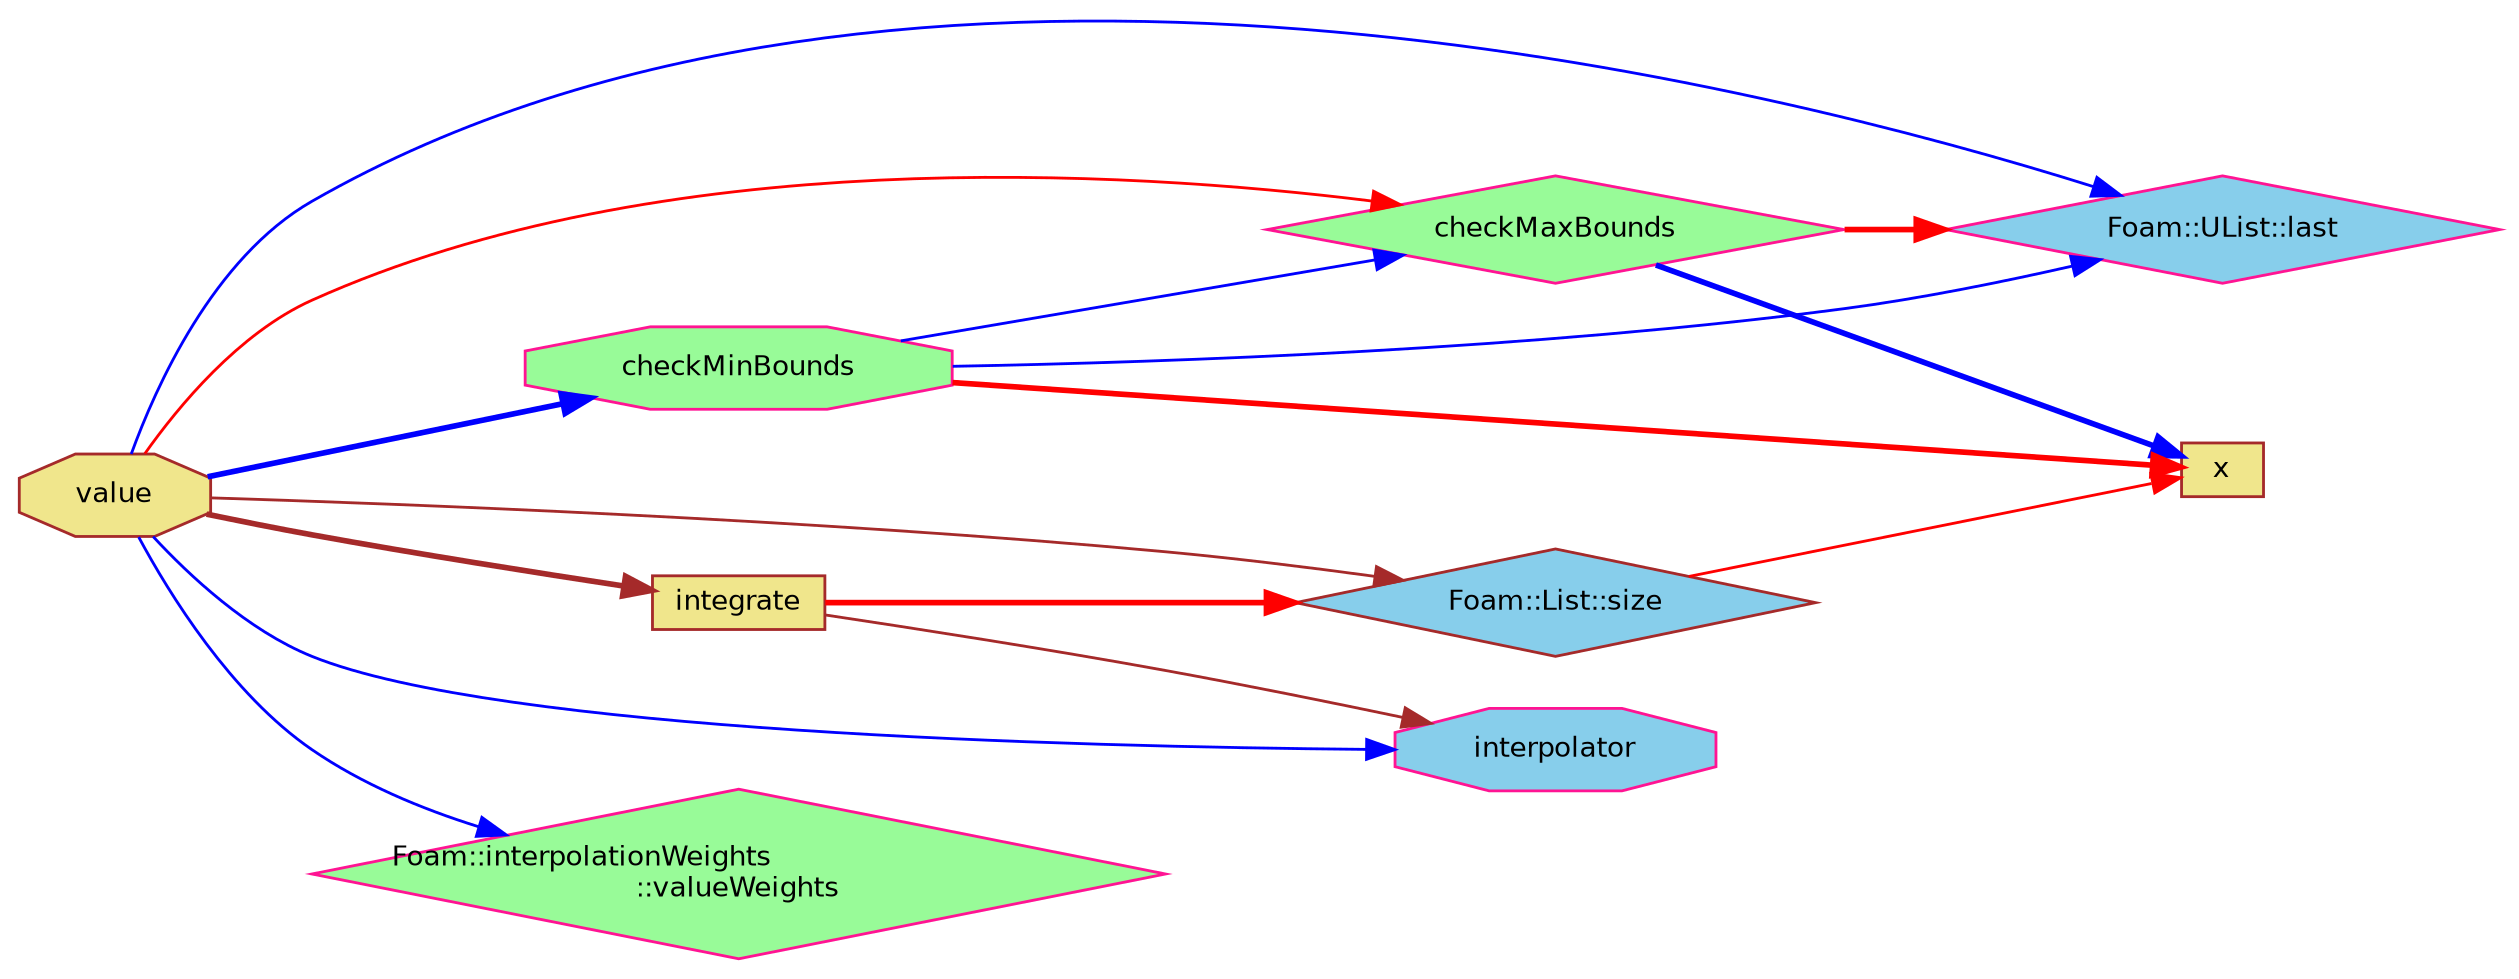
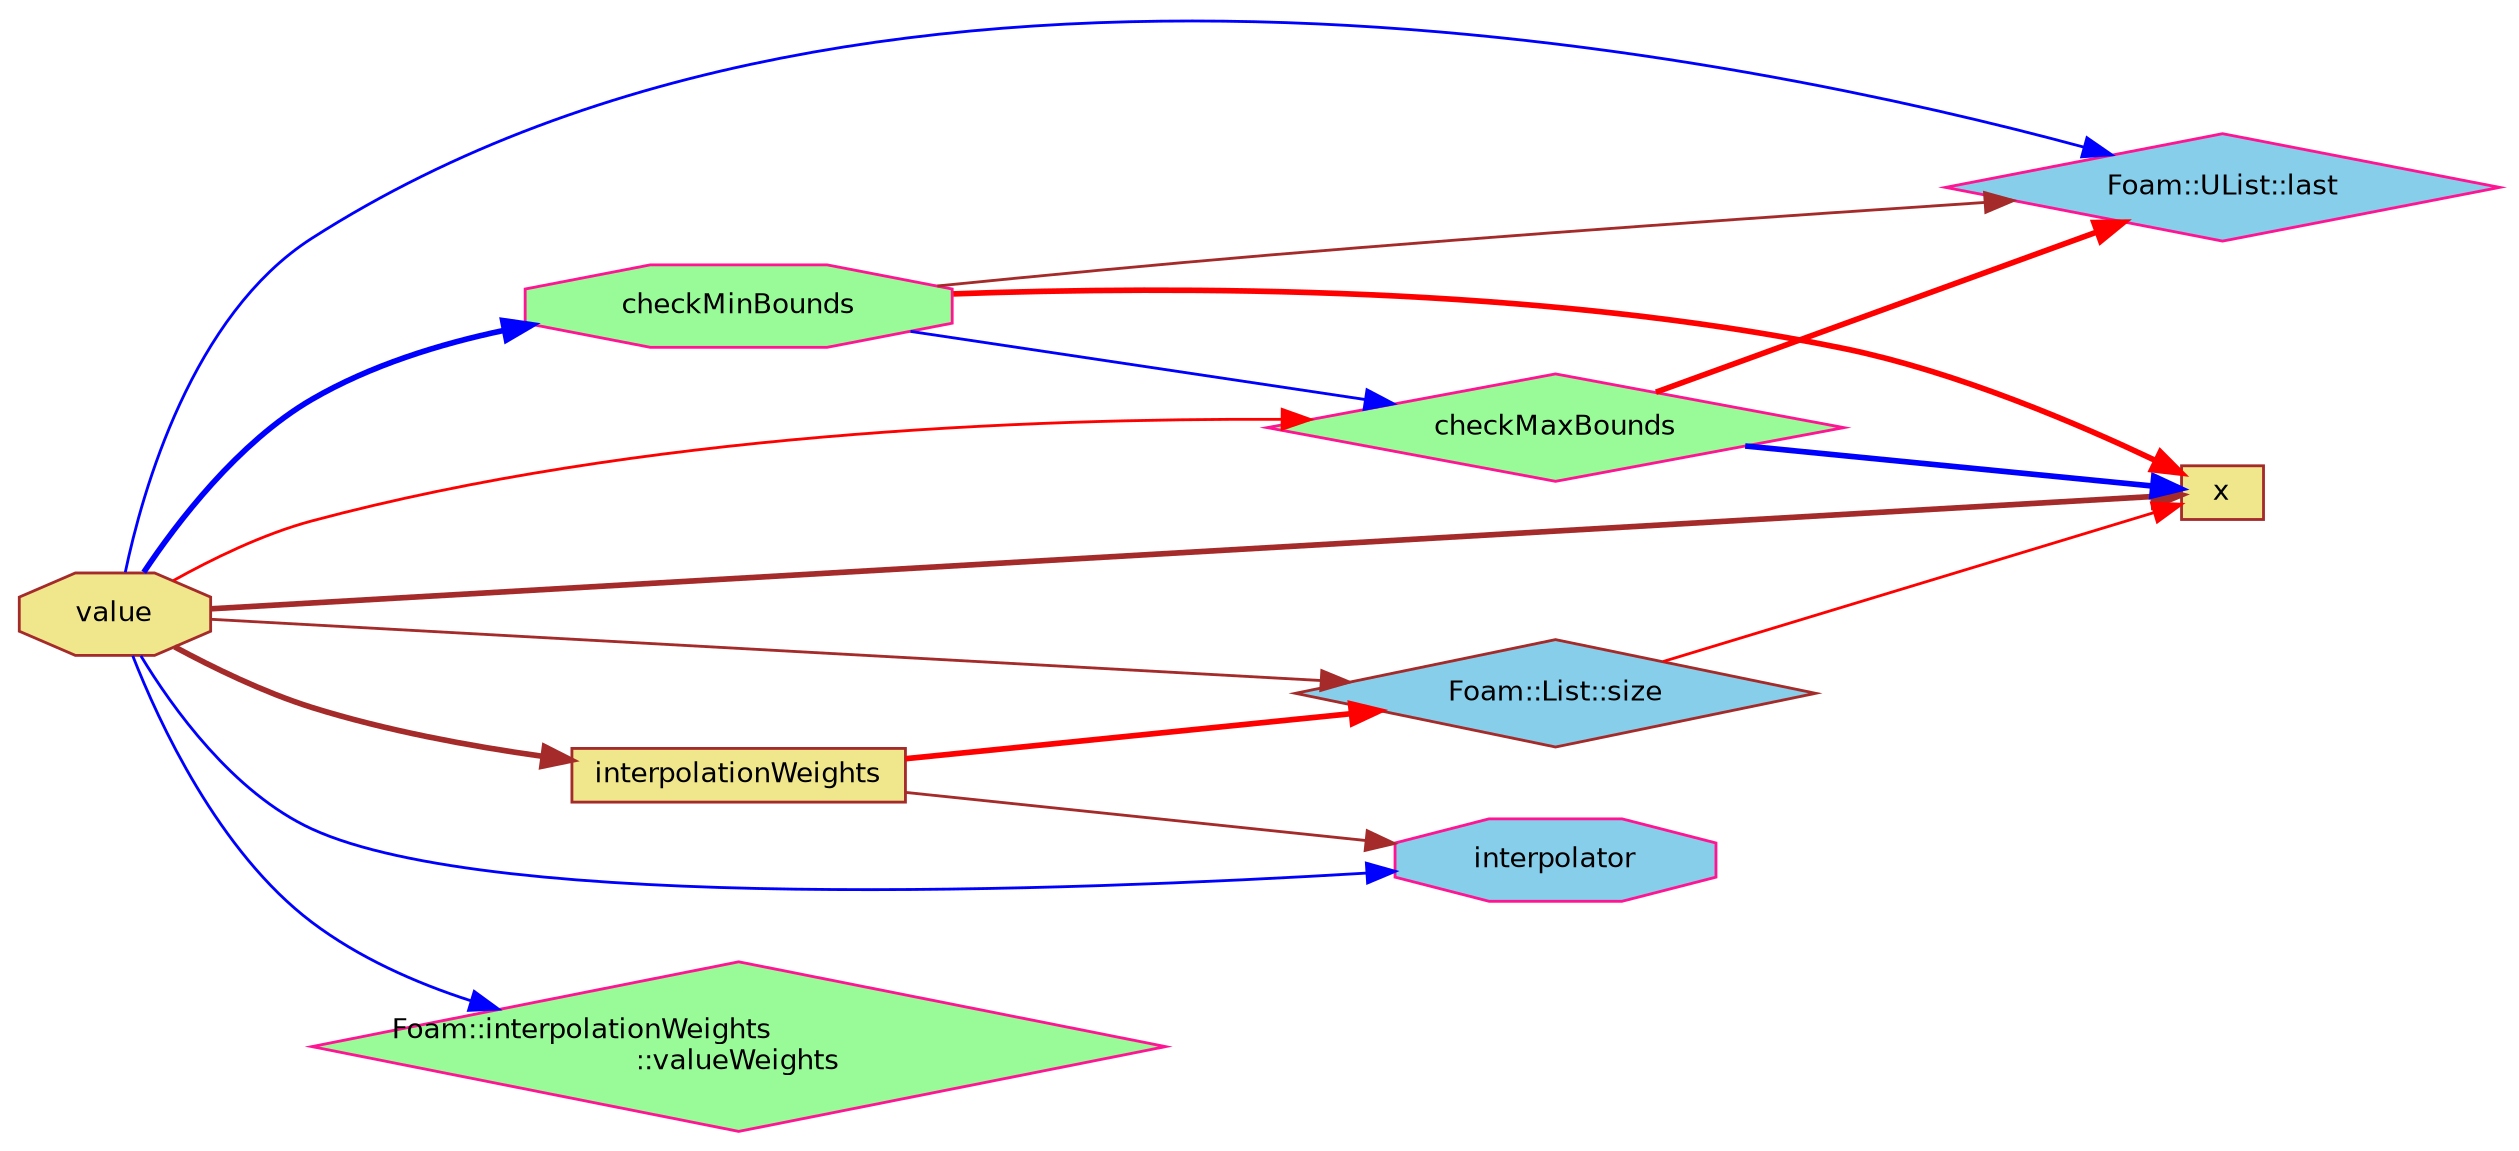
  digraph {
    rankdir=LR
    node [color=deeppink fillcolor=khaki fontname=Helvetica fontsize=10 shape=diamond style=filled]
    edge [color=blue fontname=Helvetica fontsize=10 labelfontname=Helvetica labelfontsize=10 style=solid]
    n1 [color=brown fontcolor=black height=0.2 label=value shape=octagon width=0.4]
    n2 [fillcolor=palegreen height=0.2 label=checkMaxBounds width=0.4]
    n3 [fillcolor=skyblue height=0.2 label="Foam::UList::last" width=0.4]
    n4 [color=brown height=0.2 label=x shape=box width=0.4]
    n5 [color=brown fillcolor=skyblue height=0.2 label="Foam::List::size" width=0.4]
    n6 [fillcolor=palegreen height=0.2 label=checkMinBounds shape=octagon width=0.4]
-   n7 [color=brown height=0.2 label=integrate shape=box width=0.4]
+   n7 [color=brown height=0.2 label=interpolationWeights shape=box width=0.4]
    n8 [fillcolor=skyblue height=0.2 label=interpolator shape=octagon width=0.4]
    n9 [fillcolor=palegreen height=0.2 label="Foam::interpolationWeights\l::valueWeights" width=0.4]
    n1 -> n2 [color=red]
    n1 -> n3
+   n1 -> n4 [color=brown style=bold]
    n1 -> n5 [color=brown]
    n1 -> n6 [style=bold]
    n1 -> n7 [color=brown style=bold]
    n1 -> n8
    n1 -> n9
    n2 -> n3 [color=red style=bold]
    n2 -> n4 [style=bold]
    n5 -> n4 [color=red]
    n6 -> n2
-   n6 -> n3
+   n6 -> n3 [color=brown]
    n6 -> n4 [color=red style=bold]
    n7 -> n5 [color=red style=bold]
    n7 -> n8 [color=brown]
  }
